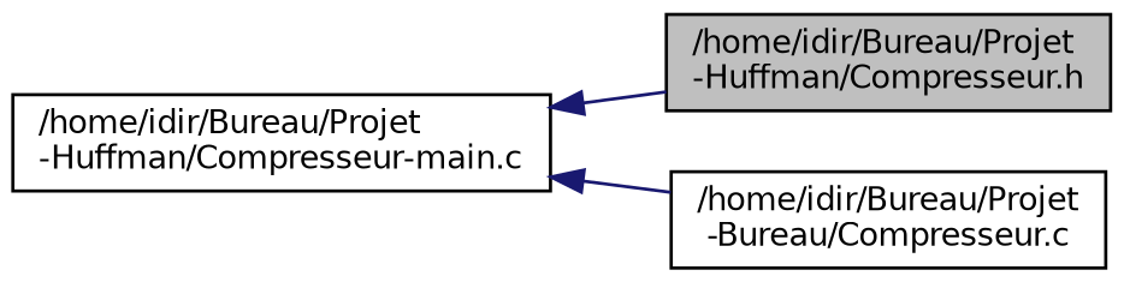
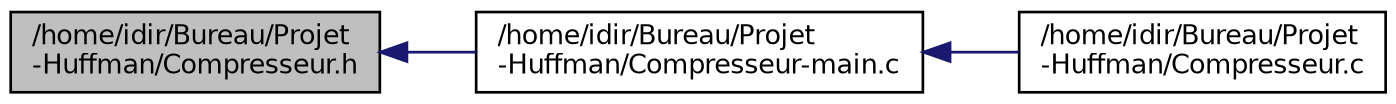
  digraph {
    rankdir=LR
    node [color=black fillcolor=white fontname=Helvetica fontsize=10 shape=record style=filled]
    edge [color=midnightblue dir=back fontname=Helvetica fontsize=10 labelfontname=Helvetica labelfontsize=10 style=solid]
    n1 [fillcolor=grey75 fontcolor=black height=0.2 label="/home/idir/Bureau/Projet\l-Huffman/Compresseur.h" width=0.4]
    n2 [height=0.2 label="/home/idir/Bureau/Projet\l-Huffman/Compresseur-main.c" width=0.4]
-   n3 [height=0.2 label="/home/idir/Bureau/Projet\l-Bureau/Compresseur.c" width=0.4]
-   n2 -> n1
+   n3 [height=0.2 label="/home/idir/Bureau/Projet\l-Huffman/Compresseur.c" width=0.4]
+   n1 -> n2
    n2 -> n3
  }
